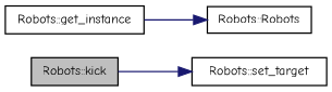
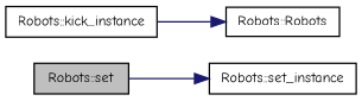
  digraph {
    fontname="Comic Neue"
    rankdir=LR
    node [color=black fillcolor=white fontname="Comic Neue" fontsize=10 shape=record style=filled]
    edge [color=midnightblue fontname="Comic Neue" fontsize=10 labelfontname=Helvetica labelfontsize=10 style=solid]
-   n1 [fillcolor=grey75 fontcolor=black height=0.2 label="Robots::kick" width=0.4]
-   n2 [height=0.2 label="Robots::set_target" width=0.4]
-   n3 [height=0.2 label="Robots::get_instance" width=0.4]
+   n1 [fillcolor=grey75 fontcolor=black height=0.2 label="Robots::set" width=0.4]
+   n2 [height=0.2 label="Robots::set_instance" width=0.4]
+   n3 [height=0.2 label="Robots::kick_instance" width=0.4]
    n4 [height=0.2 label="Robots::Robots" width=0.4]
    n1 -> n2
    n3 -> n4
  }
